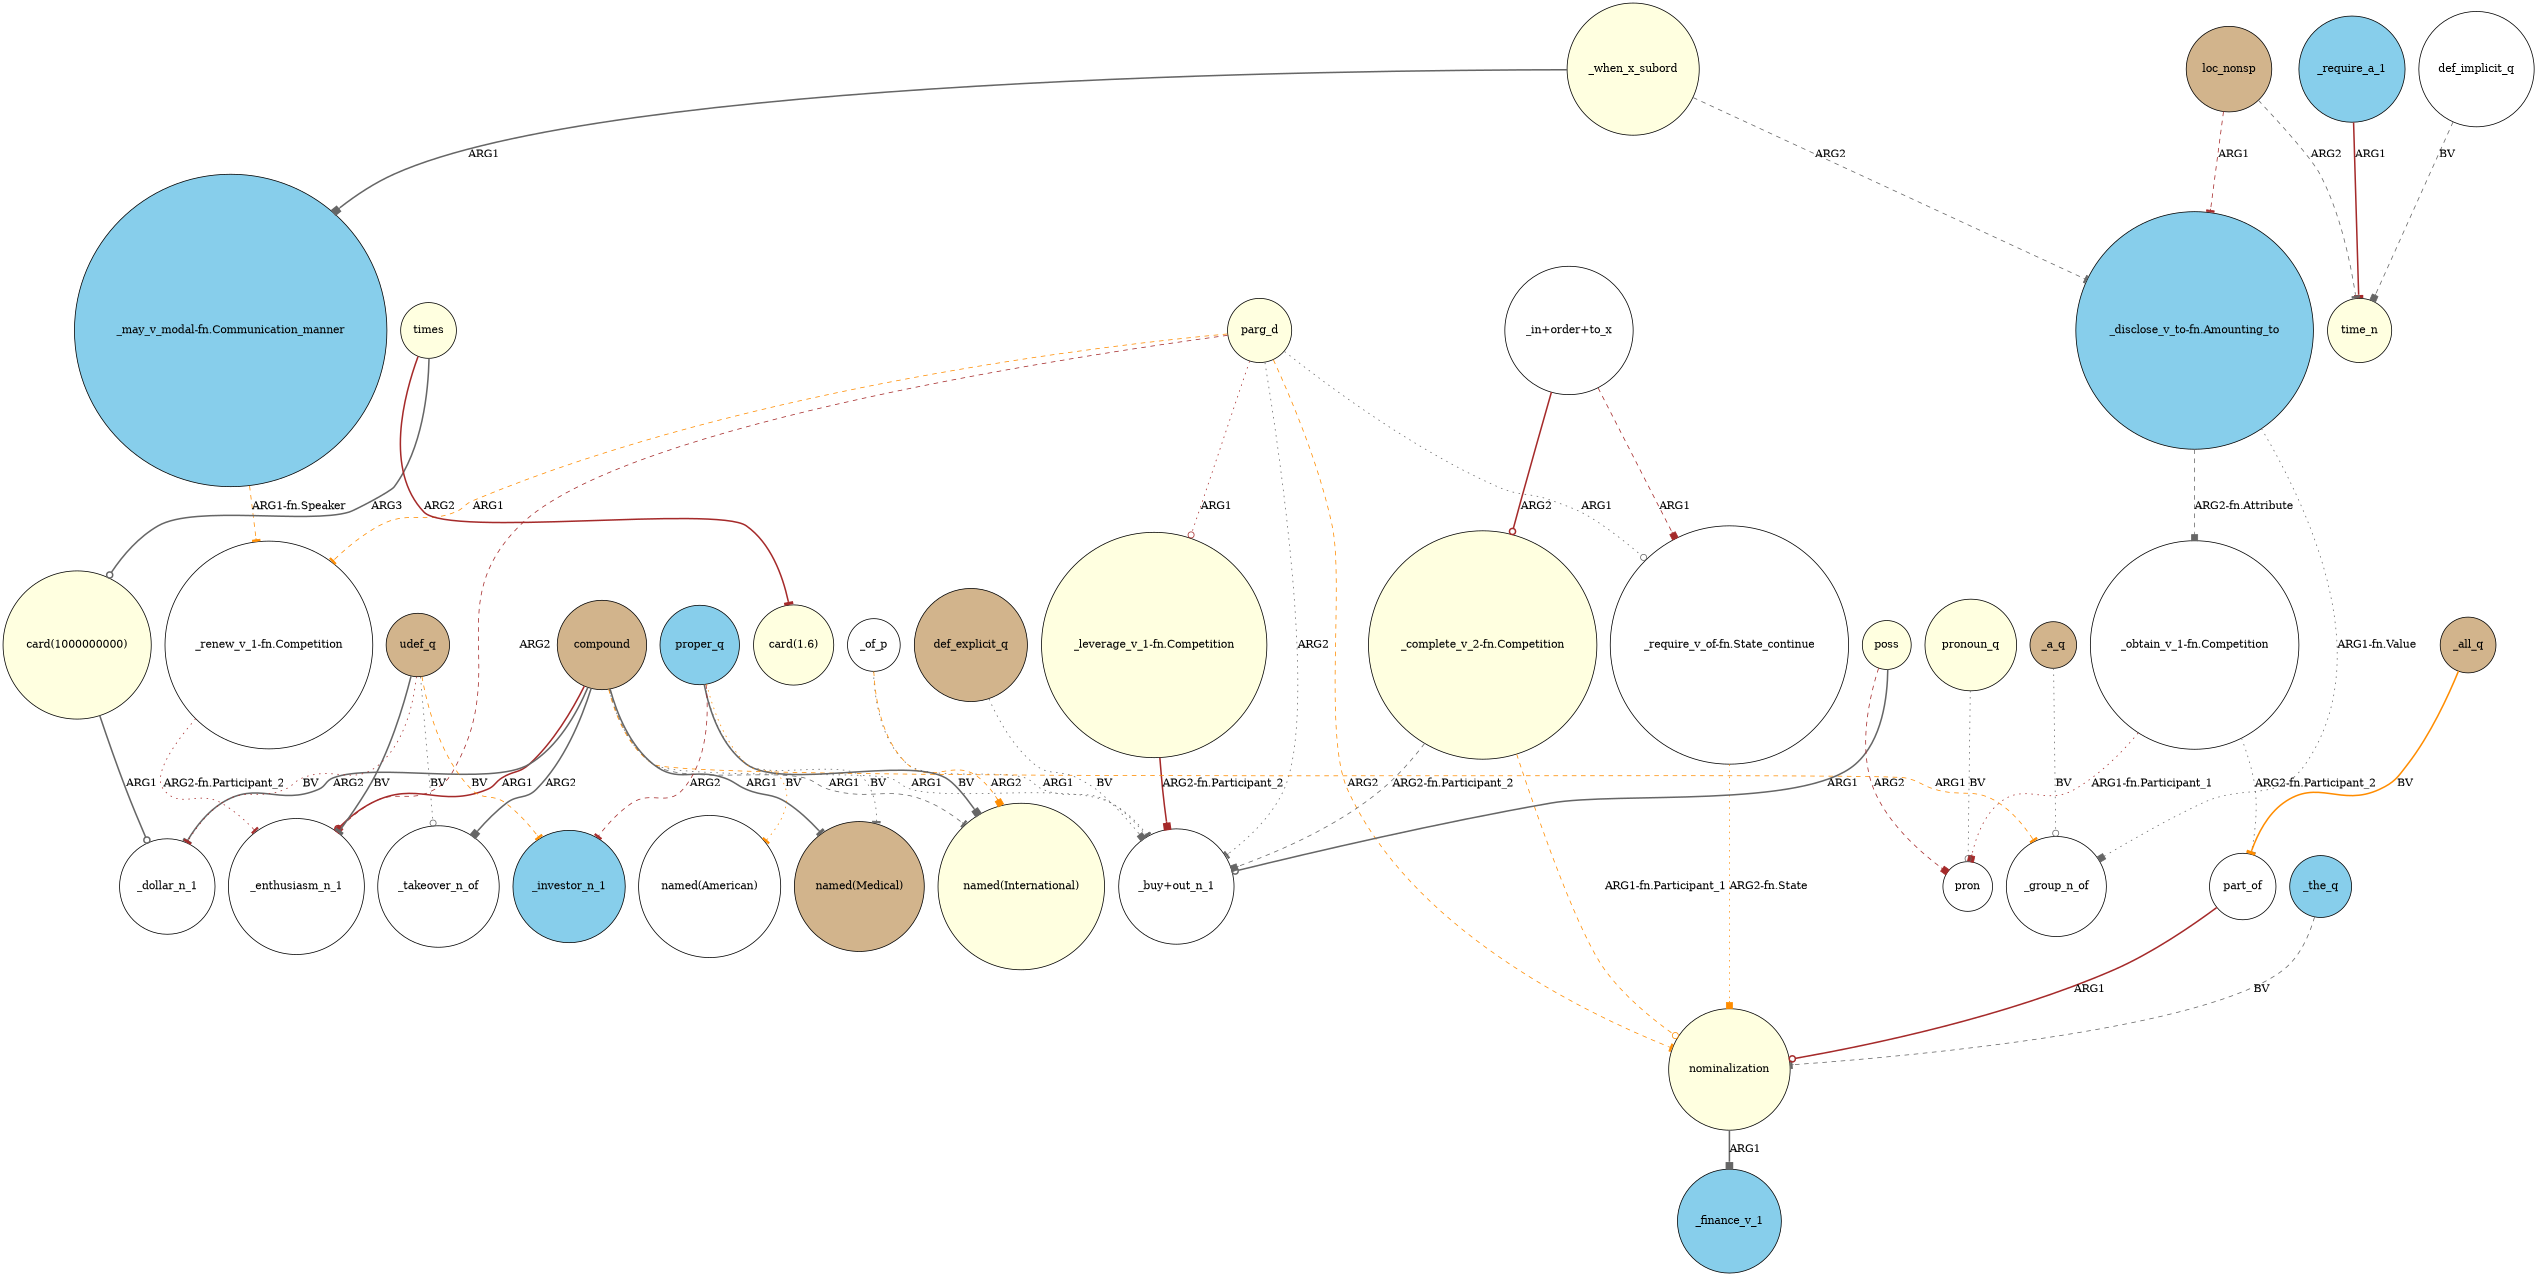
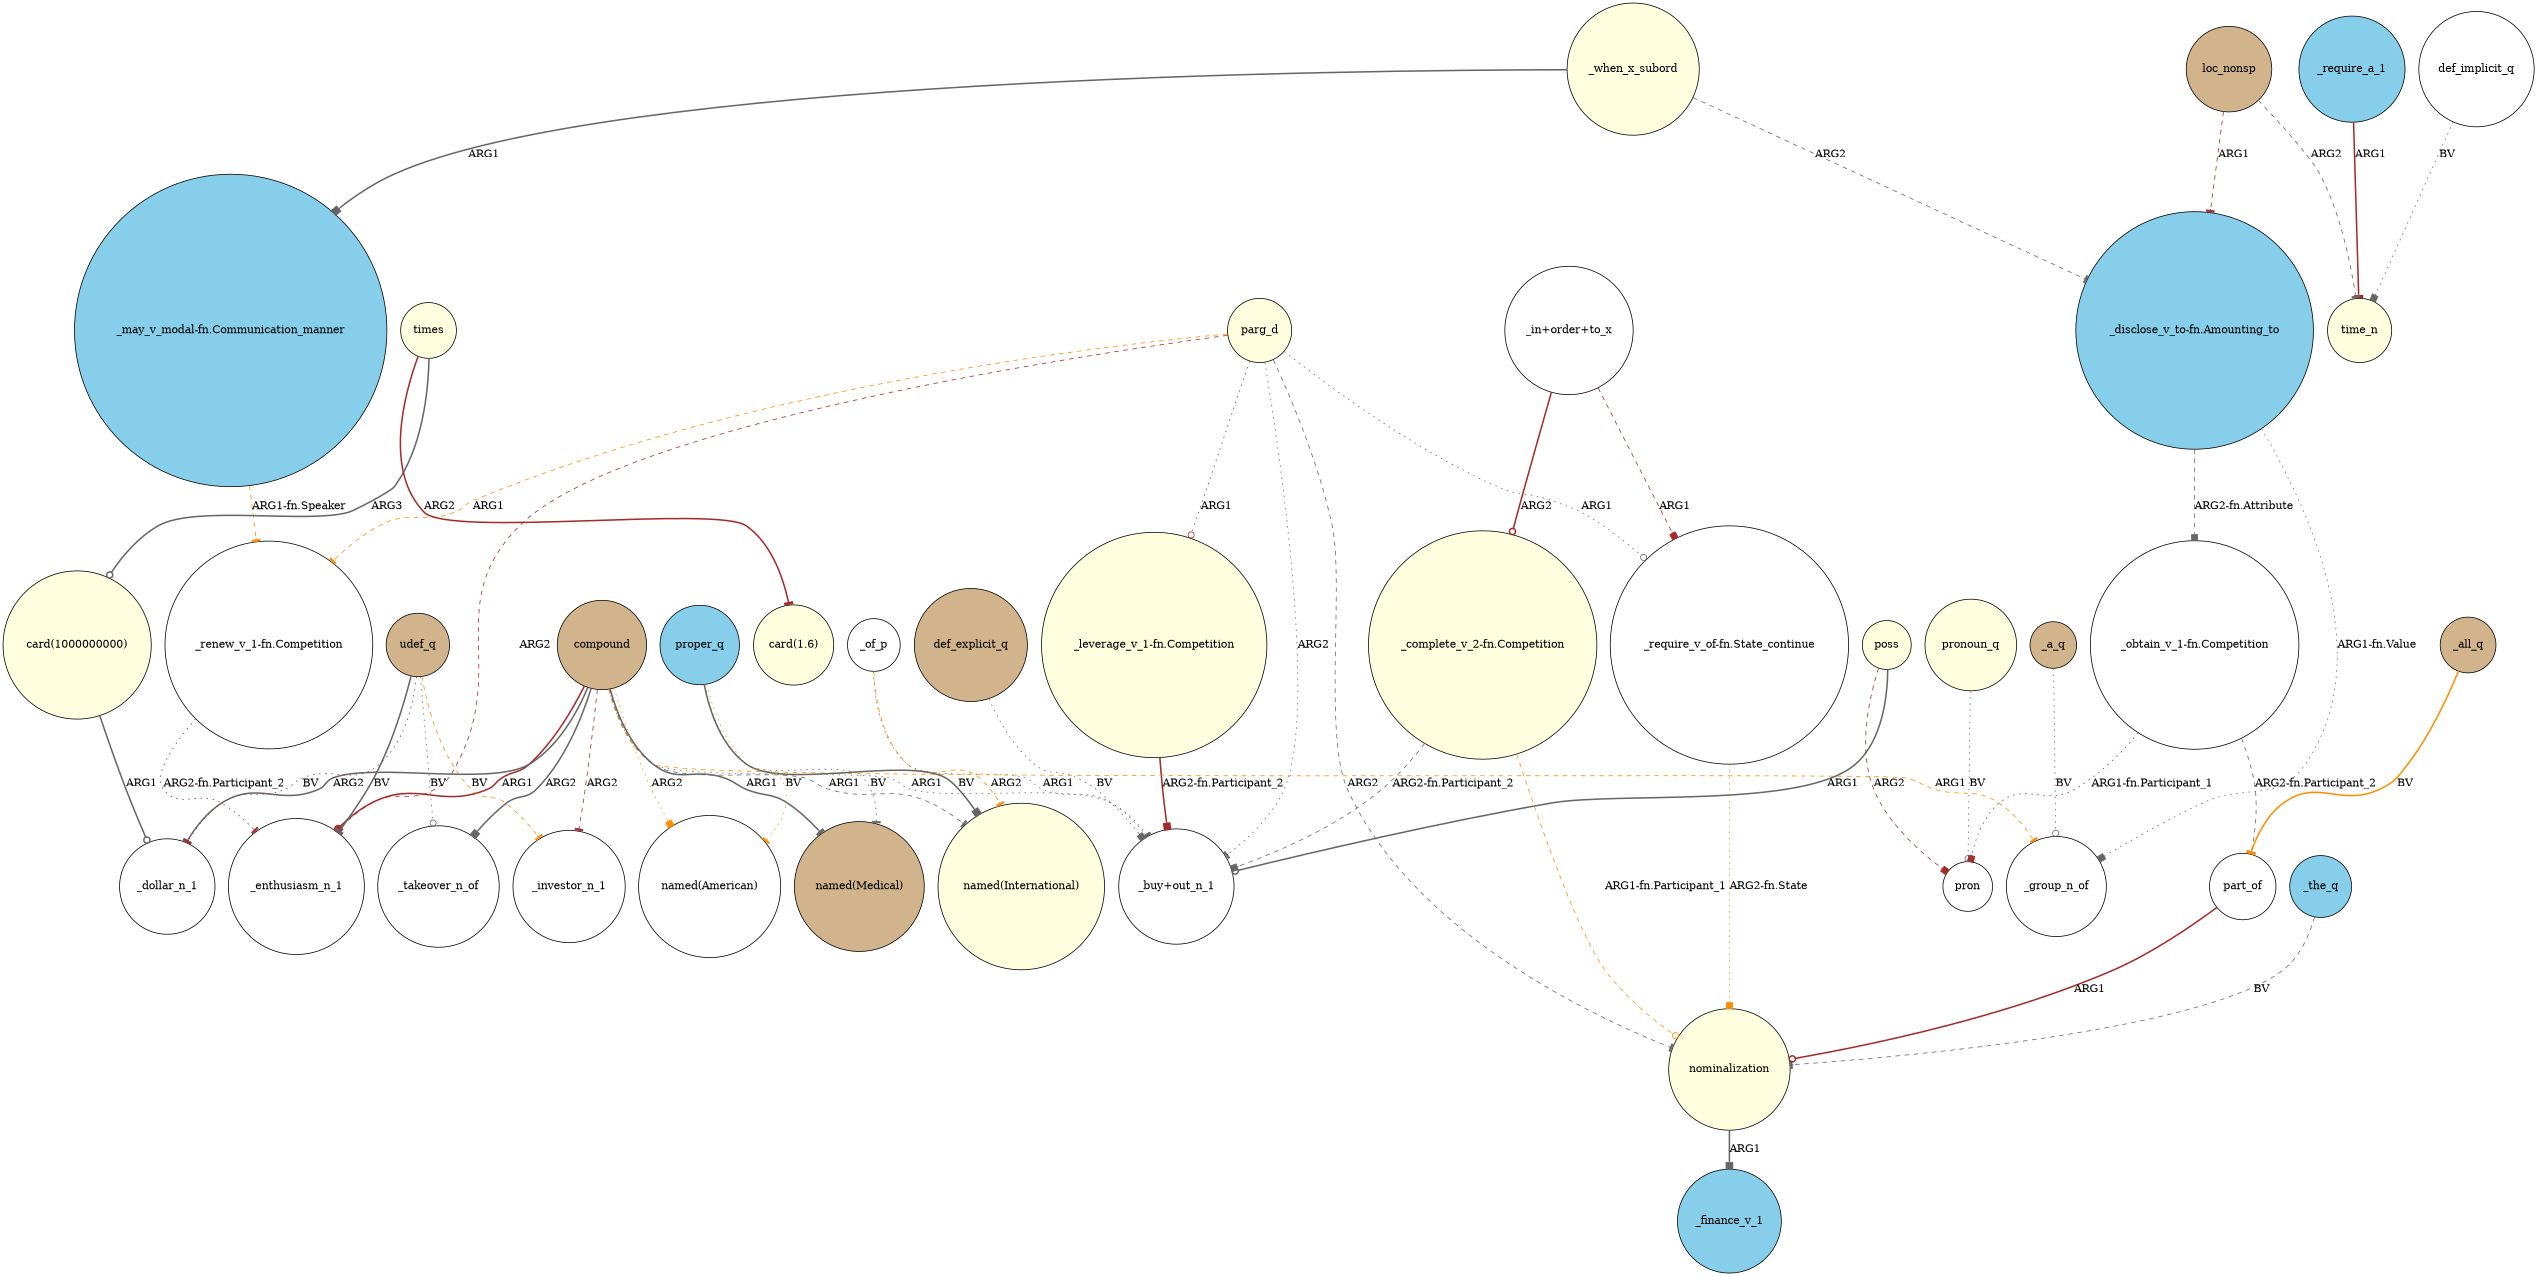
  digraph {
    node [fillcolor=white shape=circle style=filled]
    edge [arrowhead=tee color=gray40 style=dotted]
    parg_d [fillcolor=lightyellow]
    _enthusiasm_n_1
    nominalization [fillcolor=lightyellow]
    "_renew_v_1-fn.Competition"
    "_require_v_of-fn.State_continue"
    "_buy+out_n_1"
    "_leverage_v_1-fn.Competition" [fillcolor=lightyellow]
    _finance_v_1 [fillcolor=skyblue]
    "card(1000000000)" [fillcolor=lightyellow]
    _dollar_n_1
    _the_q [fillcolor=skyblue]
    "_may_v_modal-fn.Communication_manner" [fillcolor=skyblue]
    times [fillcolor=lightyellow]
    "card(1.6)" [fillcolor=lightyellow]
    _of_p
    "named(International)" [fillcolor=lightyellow]
    compound [fillcolor=tan]
    _group_n_of
    "named(Medical)" [fillcolor=tan]
    _takeover_n_of
-   _investor_n_1 [fillcolor=skyblue]
+   _investor_n_1
    "named(American)"
    "_disclose_v_to-fn.Amounting_to" [fillcolor=skyblue]
    "_obtain_v_1-fn.Competition"
    part_of
    pron
    "_in+order+to_x"
    "_complete_v_2-fn.Competition" [fillcolor=lightyellow]
    n29 [fillcolor=skyblue label=_require_a_1]
    time_n [fillcolor=lightyellow]
    proper_q [fillcolor=skyblue]
    _all_q [fillcolor=tan]
    _a_q [fillcolor=tan]
    pronoun_q [fillcolor=lightyellow]
    udef_q [fillcolor=tan]
    poss [fillcolor=lightyellow]
    def_explicit_q [fillcolor=tan]
    loc_nonsp [fillcolor=tan]
    _when_x_subord [fillcolor=lightyellow]
    def_implicit_q
    parg_d -> _enthusiasm_n_1 [arrowhead=box color=brown label=ARG2 style=dashed]
-   parg_d -> nominalization [color=darkorange label=ARG2 style=dashed]
+   parg_d -> nominalization [label=ARG2 style=dashed]
    parg_d -> "_renew_v_1-fn.Competition" [color=darkorange label=ARG1 style=dashed]
    parg_d -> "_require_v_of-fn.State_continue" [arrowhead=odot label=ARG1]
    parg_d -> "_buy+out_n_1" [label=ARG2]
    parg_d -> "_leverage_v_1-fn.Competition" [arrowhead=odot color=brown label=ARG1]
    nominalization -> _finance_v_1 [arrowhead=box label=ARG1 style=bold]
    "_renew_v_1-fn.Competition" -> _enthusiasm_n_1 [color=brown label="ARG2-fn.Participant_2"]
    "_require_v_of-fn.State_continue" -> nominalization [arrowhead=box color=darkorange label="ARG2-fn.State"]
    "_leverage_v_1-fn.Competition" -> "_buy+out_n_1" [arrowhead=box color=brown label="ARG2-fn.Participant_2" style=bold]
    "card(1000000000)" -> _dollar_n_1 [arrowhead=odot label=ARG1 style=bold]
    _the_q -> nominalization [label=BV style=dashed]
    "_may_v_modal-fn.Communication_manner" -> "_renew_v_1-fn.Competition" [color=darkorange label="ARG1-fn.Speaker" style=dashed]
    times -> "card(1000000000)" [arrowhead=odot label=ARG3 style=bold]
    times -> "card(1.6)" [color=brown label=ARG2 style=bold]
    _of_p -> "_buy+out_n_1" [label=ARG1]
-   _of_p -> "named(International)" [arrowhead=box color=darkorange label=ARG2 style=dashed]
+   _of_p -> "named(International)" [color=darkorange label=ARG2 style=dashed]
    compound -> _enthusiasm_n_1 [arrowhead=odot color=brown label=ARG1 style=bold]
    compound -> "_buy+out_n_1" [label=ARG1]
    compound -> _dollar_n_1 [label=ARG2 style=bold]
    compound -> "named(International)" [label=ARG1 style=dashed]
    compound -> _group_n_of [color=darkorange label=ARG1 style=dashed]
    compound -> "named(Medical)" [label=ARG1 style=bold]
    compound -> _takeover_n_of [arrowhead=box label=ARG2 style=bold]
-   proper_q -> _investor_n_1 [color=brown label=ARG2 style=dashed]
+   compound -> _investor_n_1 [color=brown label=ARG2 style=dashed]
+   compound -> "named(American)" [arrowhead=box color=darkorange label=ARG2]
    "_disclose_v_to-fn.Amounting_to" -> _group_n_of [arrowhead=box label="ARG1-fn.Value"]
    "_disclose_v_to-fn.Amounting_to" -> "_obtain_v_1-fn.Competition" [arrowhead=box label="ARG2-fn.Attribute" style=dashed]
-   "_obtain_v_1-fn.Competition" -> part_of [label="ARG2-fn.Participant_2"]
+   "_obtain_v_1-fn.Competition" -> part_of [label="ARG2-fn.Participant_2" style=dashed]
    "_obtain_v_1-fn.Competition" -> pron [arrowhead=box color=brown label="ARG1-fn.Participant_1"]
    part_of -> nominalization [arrowhead=odot color=brown label=ARG1 style=bold]
    "_in+order+to_x" -> "_require_v_of-fn.State_continue" [arrowhead=box color=brown label=ARG1 style=dashed]
    "_in+order+to_x" -> "_complete_v_2-fn.Competition" [arrowhead=odot color=brown label=ARG2 style=bold]
    "_complete_v_2-fn.Competition" -> nominalization [arrowhead=odot color=darkorange label="ARG1-fn.Participant_1" style=dashed]
    "_complete_v_2-fn.Competition" -> "_buy+out_n_1" [arrowhead=box label="ARG2-fn.Participant_2" style=dashed]
    n29 -> time_n [color=brown label=ARG1 style=bold]
    proper_q -> "named(International)" [arrowhead=box label=BV style=bold]
    proper_q -> "named(Medical)" [label=BV]
    proper_q -> "named(American)" [color=darkorange label=BV]
    _all_q -> part_of [color=darkorange label=BV style=bold]
    _a_q -> _group_n_of [arrowhead=odot label=BV]
    pronoun_q -> pron [arrowhead=odot label=BV]
    udef_q -> _enthusiasm_n_1 [label=BV style=bold]
    udef_q -> _dollar_n_1 [color=brown label=BV]
    udef_q -> _takeover_n_of [arrowhead=odot label=BV]
    udef_q -> _investor_n_1 [color=darkorange label=BV style=dashed]
    poss -> "_buy+out_n_1" [arrowhead=odot label=ARG1 style=bold]
    poss -> pron [arrowhead=box color=brown label=ARG2 style=dashed]
    def_explicit_q -> "_buy+out_n_1" [arrowhead=box label=BV]
    loc_nonsp -> "_disclose_v_to-fn.Amounting_to" [color=brown label=ARG1 style=dashed]
    loc_nonsp -> time_n [label=ARG2 style=dashed]
    _when_x_subord -> "_may_v_modal-fn.Communication_manner" [arrowhead=box label=ARG1 style=bold]
    _when_x_subord -> "_disclose_v_to-fn.Amounting_to" [label=ARG2 style=dashed]
-   def_implicit_q -> time_n [arrowhead=box label=BV style=dashed]
+   def_implicit_q -> time_n [arrowhead=box label=BV]
  }
